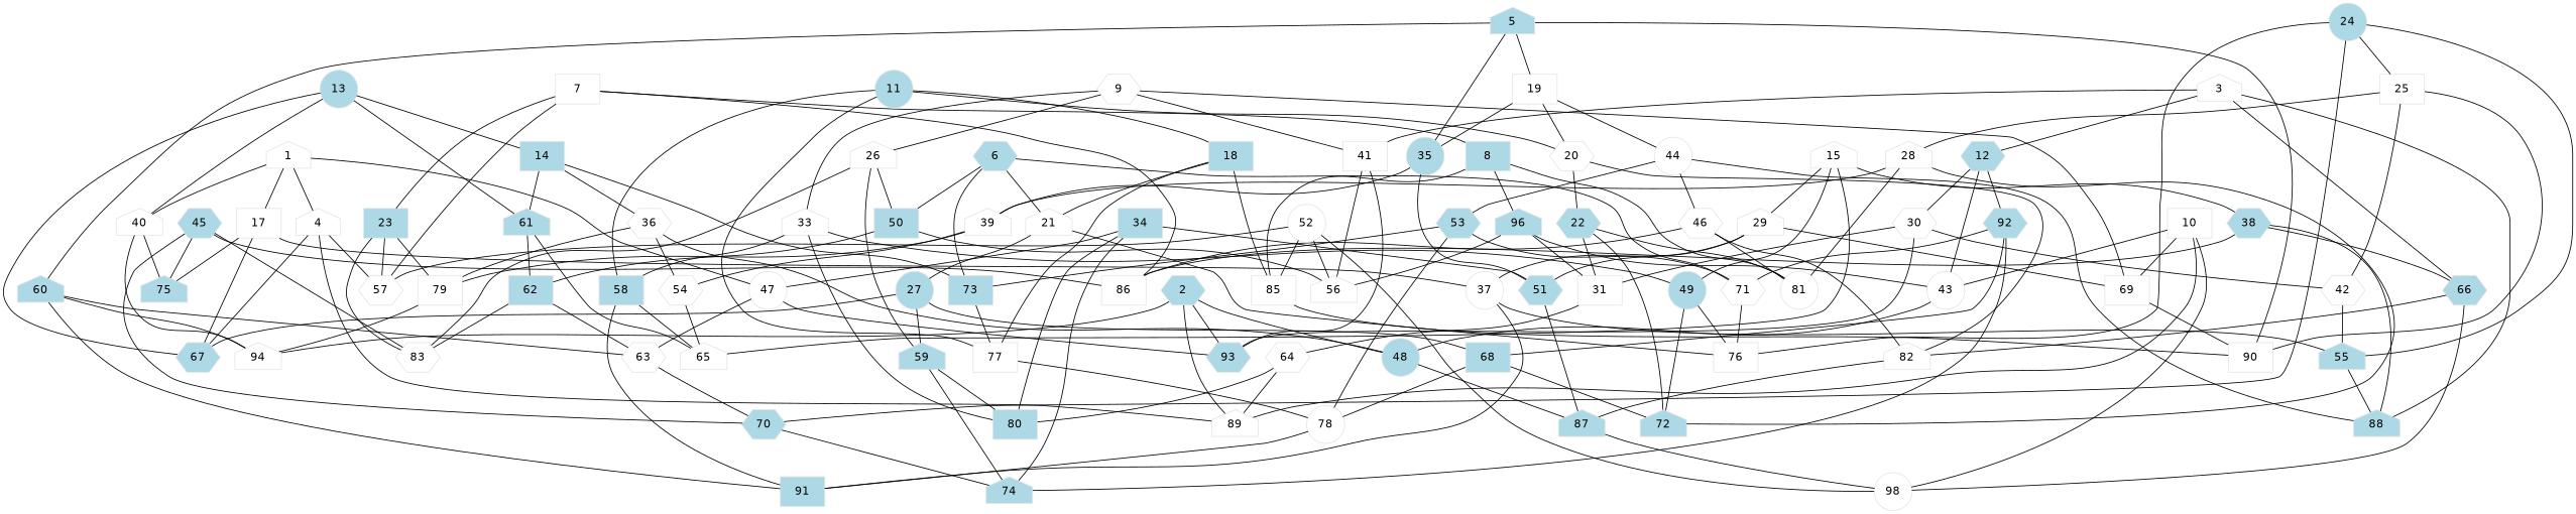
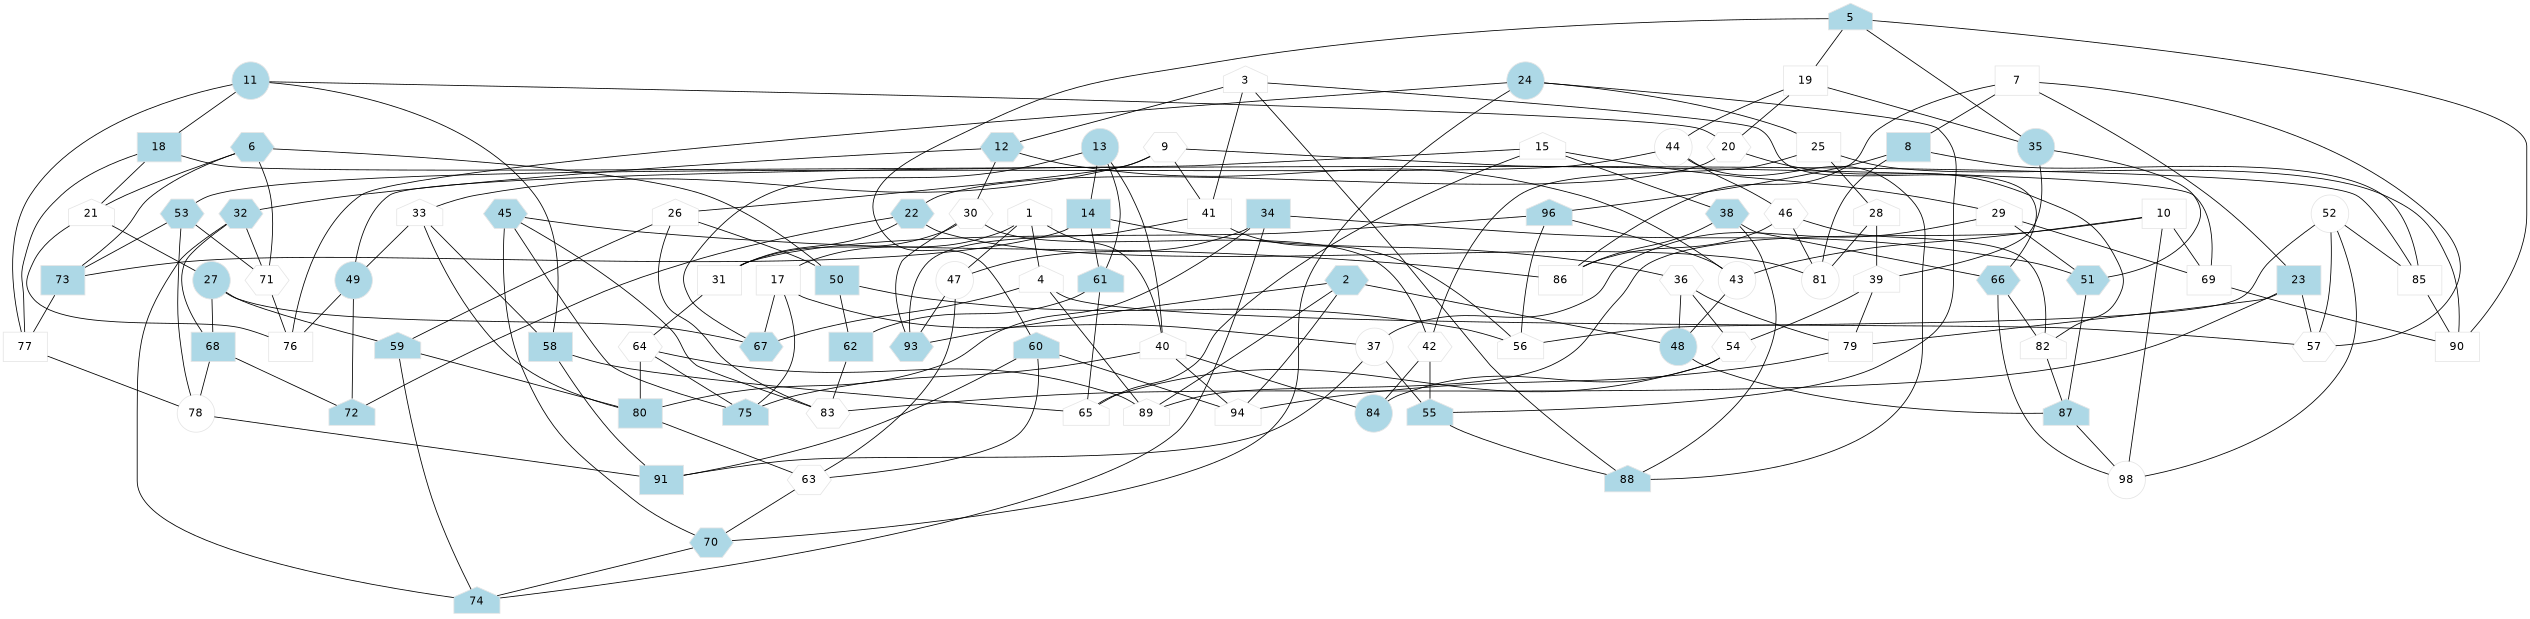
  graph {
    fontname="DejaVu Sans"
    node [color=gray90 fillcolor=white fontname="DejaVu Sans" shape=house style=filled]
    edge [fontname="DejaVu Sans"]
    1
    4
    17 [shape=box]
    47 [shape=circle]
    40
    89
    57 [shape=hexagon]
    67 [fillcolor=lightblue shape=hexagon]
    37 [shape=circle]
    75 [fillcolor=lightblue]
    93 [fillcolor=lightblue shape=hexagon]
    63 [shape=hexagon]
+   84 [fillcolor=lightblue shape=circle]
    2 [fillcolor=lightblue shape=hexagon]
    48 [fillcolor=lightblue shape=circle]
    94
    87 [fillcolor=lightblue]
    12 [fillcolor=lightblue shape=hexagon]
    3
    41 [shape=box]
    66 [fillcolor=lightblue shape=hexagon]
    88 [fillcolor=lightblue]
    43 [shape=circle]
    30 [shape=hexagon]
-   32 [fillcolor=lightblue shape=hexagon label=92]
+   32 [fillcolor=lightblue shape=hexagon]
    56
    n27 [label=98 shape=circle]
    82
    5 [fillcolor=lightblue]
    19 [shape=box]
    35 [fillcolor=lightblue shape=circle]
    60 [fillcolor=lightblue]
    90 [shape=box]
    20 [shape=hexagon]
    44 [shape=circle]
    39
    51 [fillcolor=lightblue shape=hexagon]
    91 [fillcolor=lightblue shape=box]
    6 [fillcolor=lightblue shape=hexagon]
    21
    50 [fillcolor=lightblue shape=box]
    71 [shape=hexagon]
    73 [fillcolor=lightblue shape=box]
    27 [fillcolor=lightblue shape=circle]
    76 [shape=box]
    62 [fillcolor=lightblue shape=box]
    77 [shape=box]
    7 [shape=box]
    8 [fillcolor=lightblue shape=box]
    23 [fillcolor=lightblue shape=box]
    86 [shape=box]
    n52 [fillcolor=lightblue label=96]
    81 [shape=circle]
    85 [shape=box]
    79 [shape=box]
    83 [shape=hexagon]
    31 [shape=box]
    9 [shape=hexagon]
    26
    33
    69 [shape=box]
    59 [fillcolor=lightblue]
    58 [fillcolor=lightblue shape=box]
    49 [fillcolor=lightblue shape=circle]
    80 [fillcolor=lightblue shape=box]
    10 [shape=box]
    11 [fillcolor=lightblue shape=circle]
    18 [fillcolor=lightblue shape=box]
    22 [fillcolor=lightblue shape=hexagon]
    65
    78 [shape=circle]
    42 [shape=hexagon]
    68 [fillcolor=lightblue shape=box]
    74 [fillcolor=lightblue]
    13 [fillcolor=lightblue shape=circle]
    14 [fillcolor=lightblue shape=box]
    61 [fillcolor=lightblue]
    36 [shape=hexagon]
    54 [shape=hexagon]
    15
    29
    38 [fillcolor=lightblue shape=hexagon]
    72 [fillcolor=lightblue]
    64 [shape=hexagon]
    55 [fillcolor=lightblue]
    46 [shape=hexagon]
    53 [fillcolor=lightblue shape=hexagon]
    24 [fillcolor=lightblue shape=circle]
    25 [shape=box]
    70 [fillcolor=lightblue shape=hexagon]
    28
    34 [fillcolor=lightblue shape=box]
    45 [fillcolor=lightblue shape=hexagon]
    52 [shape=circle]
    1 -- 4
    1 -- 17
    1 -- 47
    1 -- 40
    4 -- 89
    4 -- 57
    4 -- 67
    17 -- 67
    17 -- 37
    17 -- 75
    47 -- 93
    47 -- 63
    40 -- 75
+   40 -- 84
    40 -- 94
    37 -- 91
    37 -- 55
    63 -- 70
    2 -- 89
    2 -- 93
    2 -- 48
    2 -- 94
    48 -- 87
    87 -- n27
    12 -- 43
    12 -- 30
    12 -- 32
    3 -- 12
    3 -- 41
    3 -- 66
    3 -- 88
    41 -- 93
    41 -- 56
    66 -- n27
    66 -- 82
    43 -- 48
    30 -- 93
    30 -- 31
    30 -- 42
    32 -- 71
    32 -- 68
    32 -- 74
    82 -- 87
    5 -- 19
    5 -- 35
    5 -- 60
    5 -- 90
    19 -- 35
    19 -- 20
    19 -- 44
    35 -- 39
    35 -- 51
    60 -- 63
    60 -- 94
    60 -- 91
    20 -- 82
    20 -- 22
    44 -- 88
    44 -- 46
    44 -- 53
    39 -- 79
    39 -- 54
    51 -- 87
    6 -- 21
    6 -- 50
    6 -- 71
    6 -- 73
    21 -- 27
    21 -- 76
    50 -- 56
    50 -- 62
    71 -- 76
    73 -- 77
    27 -- 67
    27 -- 59
    27 -- 68
-   62 -- 63
+   80 -- 63
    62 -- 83
    77 -- 78
    7 -- 57
    7 -- 8
    7 -- 23
    7 -- 86
    8 -- n52
    8 -- 81
    8 -- 85
    23 -- 57
    23 -- 79
    23 -- 83
    n52 -- 43
    n52 -- 56
    n52 -- 31
    85 -- 90
    79 -- 94
    31 -- 64
    9 -- 41
    9 -- 26
    9 -- 33
    9 -- 69
    26 -- 50
    26 -- 83
    26 -- 59
    33 -- 58
    33 -- 49
    33 -- 80
    69 -- 90
    59 -- 80
    59 -- 74
    58 -- 91
    58 -- 65
    49 -- 76
    49 -- 72
    10 -- 89
    10 -- 43
    10 -- n27
    10 -- 69
    11 -- 20
    11 -- 77
    11 -- 58
    11 -- 18
    18 -- 21
    18 -- 77
    18 -- 85
    22 -- 81
    22 -- 31
    22 -- 72
    78 -- 91
+   42 -- 84
    42 -- 55
    68 -- 78
    68 -- 72
    13 -- 40
    13 -- 67
    13 -- 14
    13 -- 61
    14 -- 73
    14 -- 61
    14 -- 36
    61 -- 62
    61 -- 65
    36 -- 48
    36 -- 79
    36 -- 54
+   54 -- 84
    54 -- 65
    15 -- 49
    15 -- 65
    15 -- 29
    15 -- 38
    29 -- 37
    29 -- 51
    29 -- 69
    38 -- 66
    38 -- 88
    38 -- 86
    64 -- 89
+   64 -- 75
    64 -- 80
    55 -- 88
    46 -- 82
    46 -- 86
    46 -- 81
    53 -- 71
    53 -- 73
    53 -- 78
    24 -- 76
    24 -- 55
    24 -- 25
    24 -- 70
    25 -- 90
    25 -- 42
    25 -- 28
    70 -- 74
    28 -- 39
    28 -- 81
-   28 -- 72
    34 -- 47
    34 -- 51
    34 -- 80
    34 -- 74
    45 -- 75
    45 -- 86
    45 -- 83
    45 -- 70
    52 -- 57
    52 -- 56
    52 -- n27
    52 -- 85
  }
